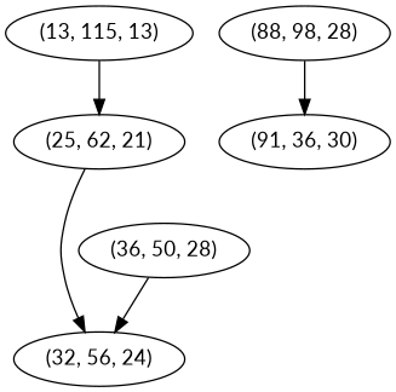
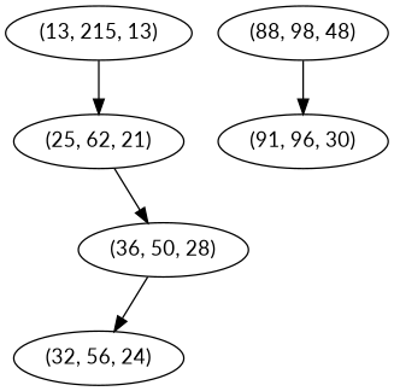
  digraph {
    fontname=Lato
    node [fontname=Lato]
    edge [fontname=Lato]
-   "(13, 115, 13)"
+   "(13, 115, 13)" [label="(13, 215, 13)"]
    "(25, 62, 21)"
    "(32, 56, 24)"
    "(36, 50, 28)"
-   "(88, 98, 28)"
-   "(91, 96, 30)" [label="(91, 36, 30)"]
+   "(88, 98, 28)" [label="(88, 98, 48)"]
+   "(91, 96, 30)"
    "(13, 115, 13)" -> "(25, 62, 21)"
-   "(25, 62, 21)" -> "(32, 56, 24)"
+   "(25, 62, 21)" -> "(36, 50, 28)"
    "(36, 50, 28)" -> "(32, 56, 24)"
    "(88, 98, 28)" -> "(91, 96, 30)"
  }
